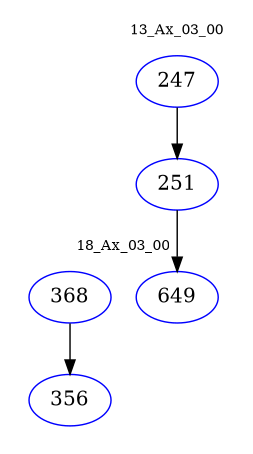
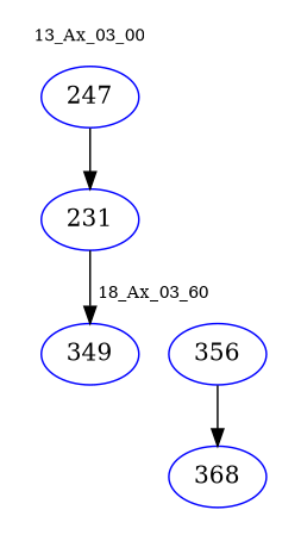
  digraph {
    node [color=blue]
    edge [color=black]
    n1 [label=356]
-   n2 [label=649]
+   n2 [label=349]
    n3 [label=368]
    n4 [label=247]
-   n5 [label=251]
+   n5 [label=231]
    subgraph cluster_1 {
      color=white
      fontsize=10
-     label="18_Ax_03_00"
+     label="18_Ax_03_60"
      n1
      n2
      n3
    }
    subgraph cluster_2 {
      color=white
      fontsize=10
      label="13_Ax_03_00"
      n4
      n5
    }
-   n3 -> n1
+   n1 -> n3
    n4 -> n5
    n5 -> n2
  }
